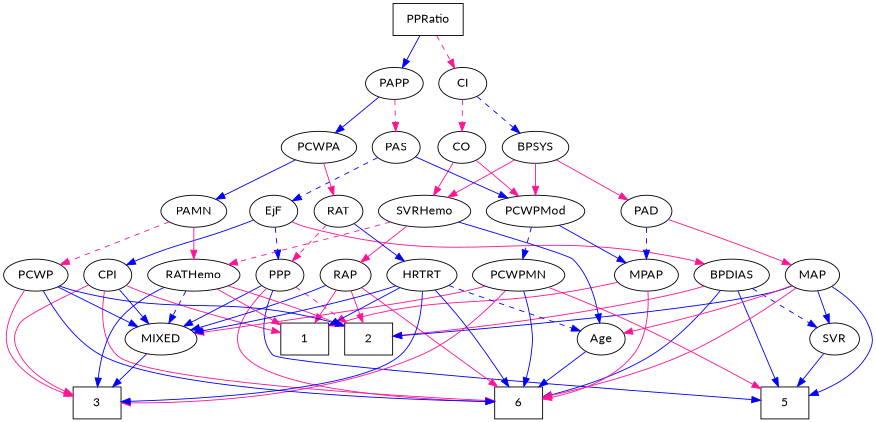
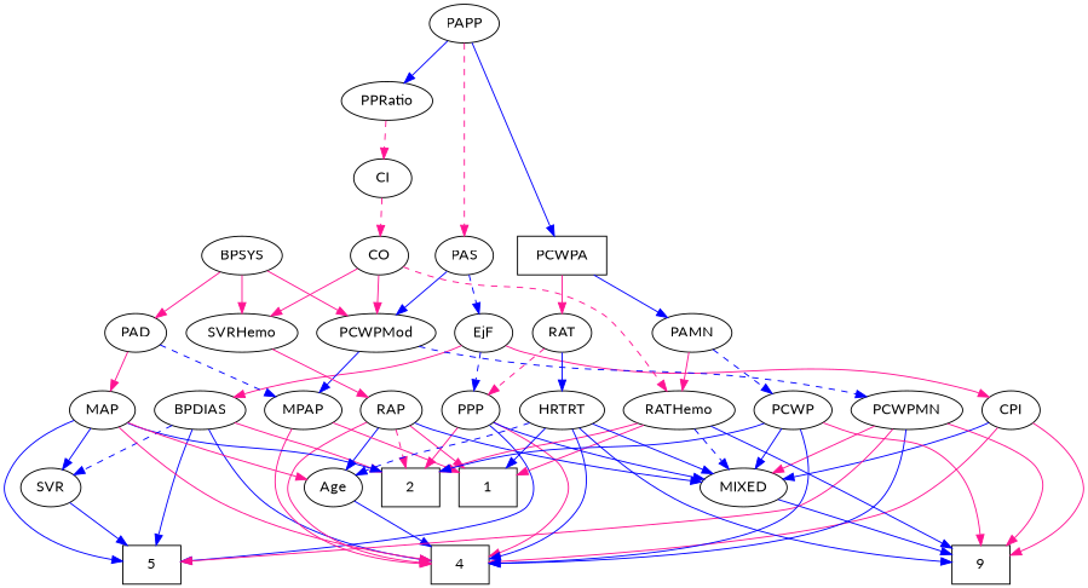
  strict digraph {
    fontname=Lato
    node [fontname=Lato]
    edge [color=blue fontname=Lato style=solid]
    1 [height=0.5 shape=box width=0.75]
    2 [height=0.5 shape=box width=0.75]
-   3 [height=0.5 shape=box width=0.75]
-   4 [height=0.5 shape=box width=0.75 label=6]
+   3 [height=0.5 shape=box width=0.75 label=9]
+   4 [height=0.5 shape=box width=0.75]
    5 [height=0.5 shape=box width=0.75]
    Age [height=0.5 width=0.75]
    EjF [height=0.5 width=0.75]
    CPI [height=0.5 width=0.75]
    BPDIAS [height=0.5 width=1.1735]
    PPP [height=0.5 width=0.75]
    MIXED [height=0.5 width=1.1193]
    SVR [height=0.5 width=0.77632]
    RAP [height=0.5 width=0.77632]
    MPAP [height=0.5 width=0.97491]
    BPSYS [height=0.5 width=1.0471]
    PAD [height=0.5 width=0.79437]
    PCWPMod [height=0.5 width=1.4443]
    SVRHemo [height=0.5 width=1.3902]
    MAP [height=0.5 width=0.84854]
    PCWPMN [height=0.5 width=1.3902]
    RATHemo [height=0.5 width=1.3721]
    CO [height=0.5 width=0.75]
    PAS [height=0.5 width=0.75]
    PAMN [height=0.5 width=1.011]
    PCWP [height=0.5 width=0.97491]
    RAT [height=0.5 width=0.75827]
    HRTRT [height=0.5 width=1.1013]
-   PCWPA [height=0.5 width=1.1555]
-   PPRatio [height=0.5 width=1.1013 shape=box]
+   PCWPA [height=0.5 width=1.1555 shape=box]
+   PPRatio [height=0.5 width=1.1013]
    CI [height=0.5 width=0.75]
    PAPP [height=0.5 width=0.88464]
    Age -> 4
-   EjF -> CPI
+   EjF -> CPI [color=deeppink]
    EjF -> BPDIAS [color=deeppink]
    EjF -> PPP [style=dashed]
-   CPI -> 1 [color=deeppink]
    CPI -> 3 [color=deeppink]
    CPI -> 4 [color=deeppink]
    CPI -> MIXED
    BPDIAS -> 2 [color=deeppink]
    BPDIAS -> 4
    BPDIAS -> 5
    BPDIAS -> SVR [style=dashed]
-   PPP -> 2 [color=deeppink style=dashed]
+   PPP -> 2 [color=deeppink]
    PPP -> 4 [color=deeppink]
    PPP -> 5
    PPP -> MIXED
    MIXED -> 3
    SVR -> 5
    RAP -> 1 [color=deeppink]
-   RAP -> 2 [color=deeppink]
+   RAP -> 2 [color=deeppink style=dashed]
    RAP -> 4 [color=deeppink]
-   SVRHemo -> Age
+   RAP -> Age
    RAP -> MIXED
    MPAP -> 1 [color=deeppink]
    MPAP -> 4 [color=deeppink]
    BPSYS -> PAD [color=deeppink]
    BPSYS -> PCWPMod [color=deeppink]
    BPSYS -> SVRHemo [color=deeppink]
    PAD -> MPAP [style=dashed]
    PAD -> MAP [color=deeppink]
    PCWPMod -> MPAP
    PCWPMod -> PCWPMN [style=dashed]
    SVRHemo -> RAP [color=deeppink]
-   SVRHemo -> RATHemo [color=deeppink style=dashed]
+   CO -> RATHemo [color=deeppink style=dashed]
    MAP -> 2
    MAP -> 4 [color=deeppink]
    MAP -> 5
    MAP -> Age [color=deeppink]
    MAP -> SVR
    PCWPMN -> 3 [color=deeppink]
    PCWPMN -> 4
    PCWPMN -> 5 [color=deeppink]
    PCWPMN -> MIXED [color=deeppink]
    RATHemo -> 1 [color=deeppink]
    RATHemo -> 2 [color=deeppink]
    RATHemo -> 3
    RATHemo -> MIXED [style=dashed]
    CO -> PCWPMod [color=deeppink]
    CO -> SVRHemo [color=deeppink]
    PAS -> EjF [style=dashed]
    PAS -> PCWPMod
    PAMN -> RATHemo [color=deeppink]
-   PAMN -> PCWP [color=deeppink style=dashed]
+   PAMN -> PCWP [style=dashed]
    PCWP -> 2
    PCWP -> 3 [color=deeppink]
    PCWP -> 4
    PCWP -> MIXED
    RAT -> PPP [color=deeppink style=dashed]
    RAT -> HRTRT
    HRTRT -> 1
    HRTRT -> 3
    HRTRT -> 4
    HRTRT -> Age [style=dashed]
    HRTRT -> MIXED
    PCWPA -> PAMN
    PCWPA -> RAT [color=deeppink]
    PPRatio -> CI [color=deeppink style=dashed]
-   PPRatio -> PAPP
-   CI -> BPSYS [style=dashed]
+   PAPP -> PPRatio
    CI -> CO [color=deeppink style=dashed]
    PAPP -> PAS [color=deeppink style=dashed]
    PAPP -> PCWPA
  }
